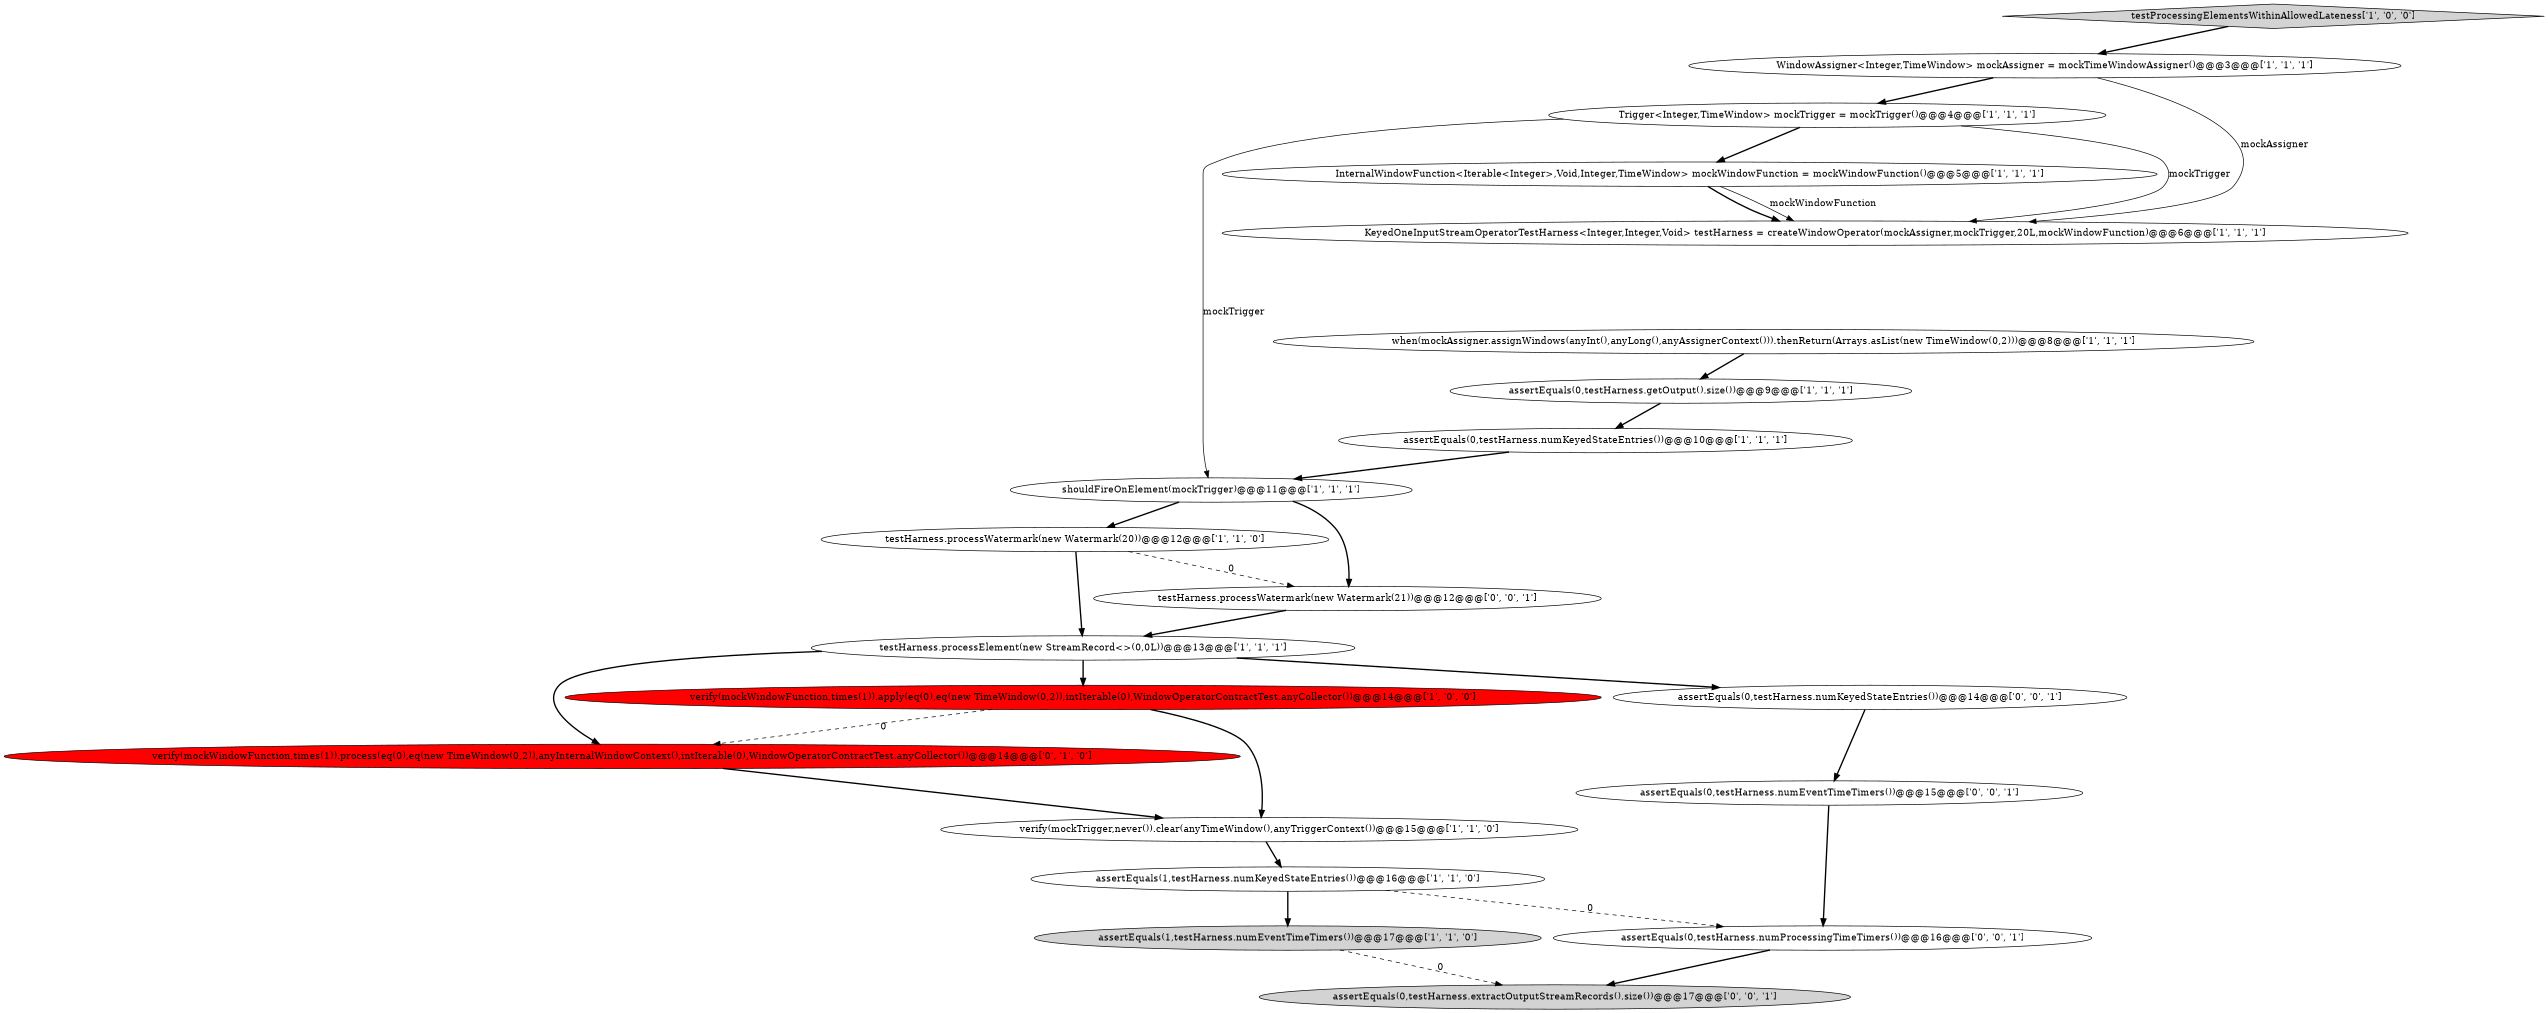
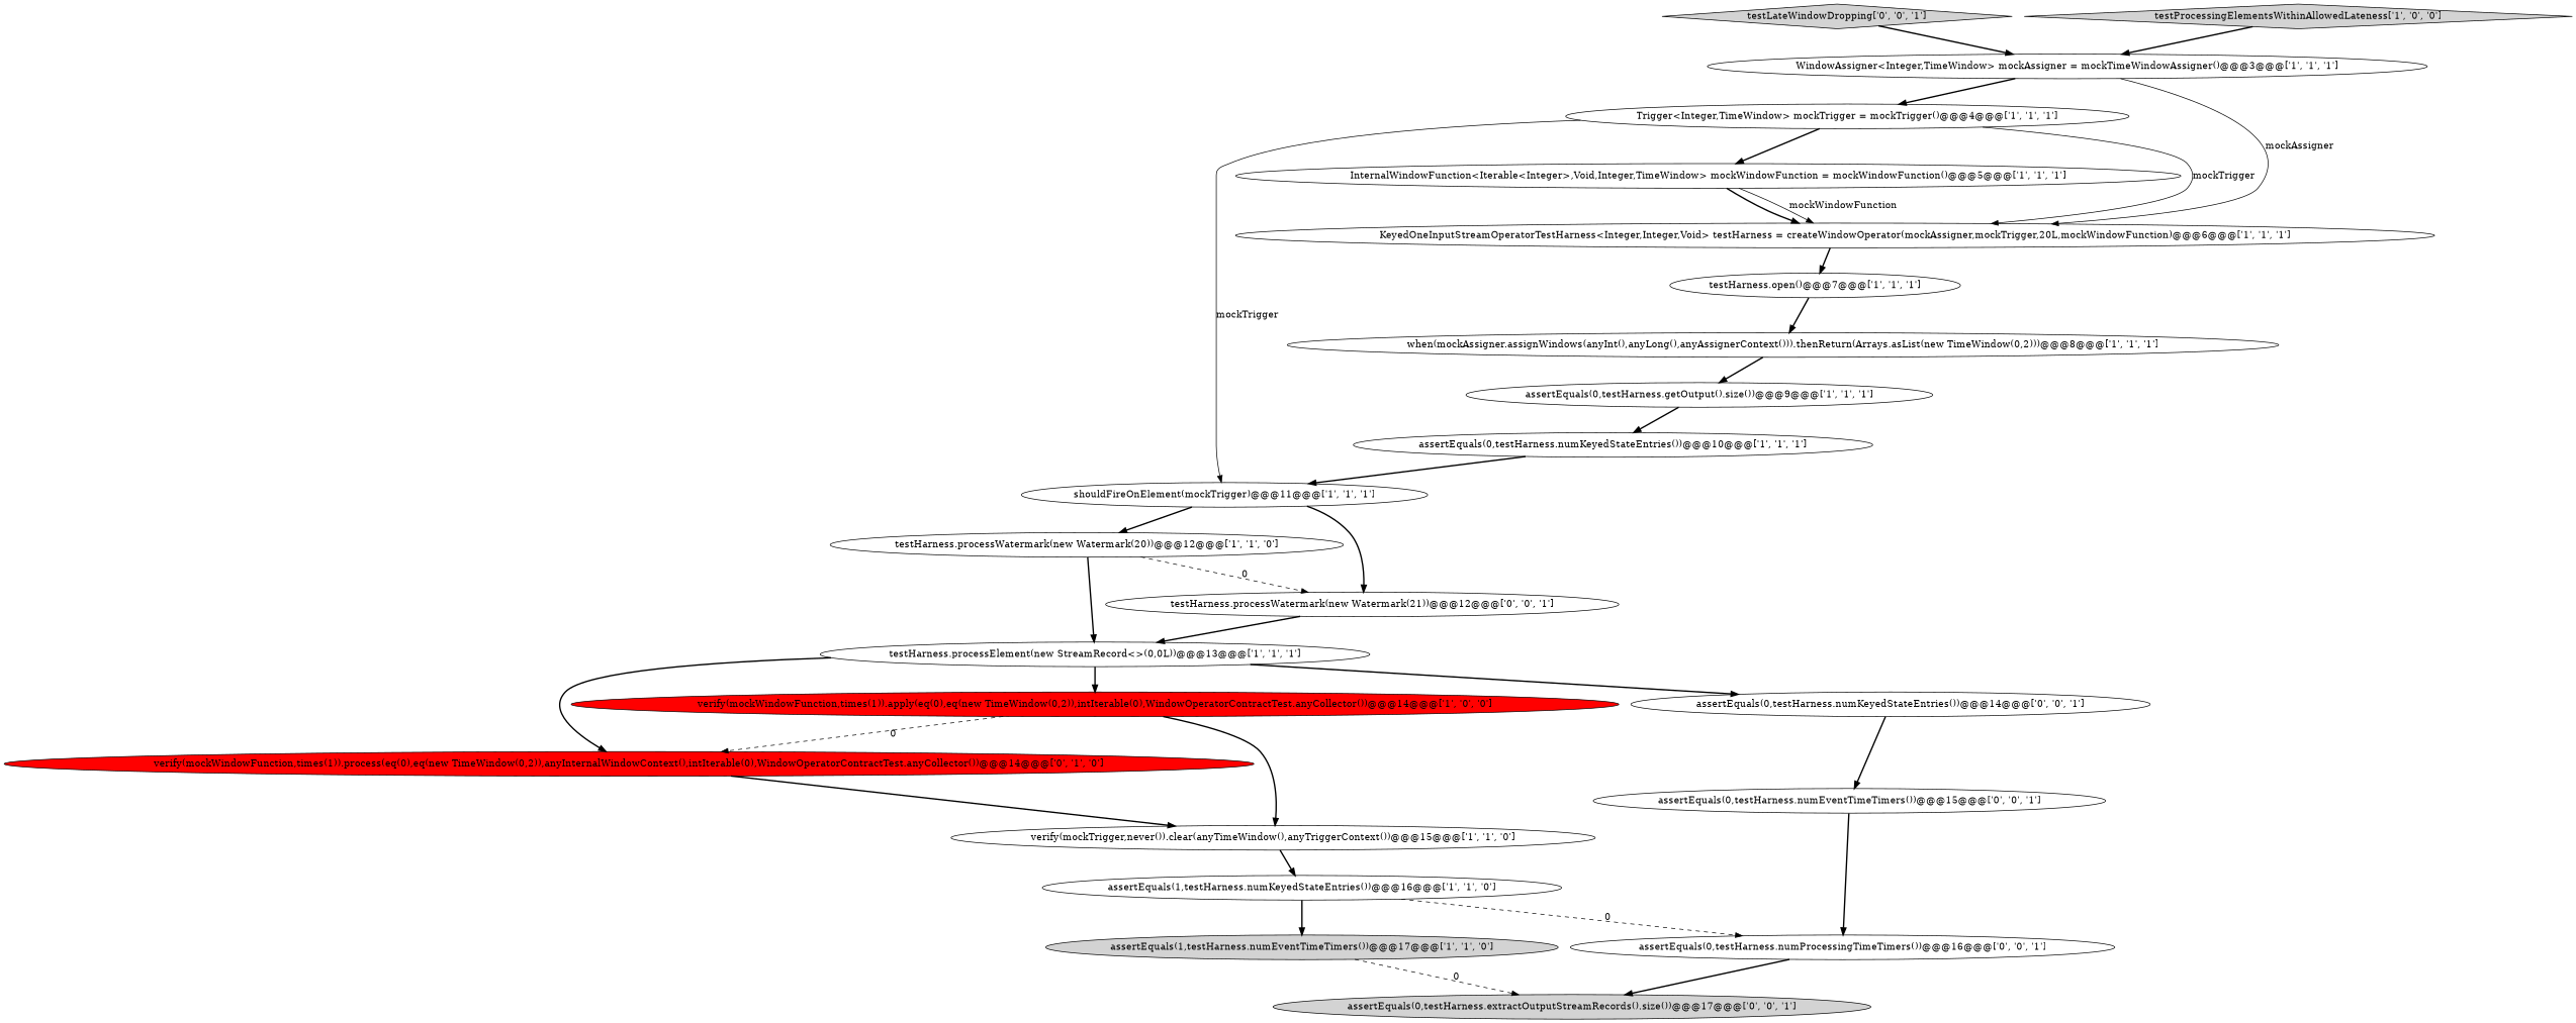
  digraph {
    node [fillcolor=white shape=ellipse style=filled]
    edge [style=bold]
    n1 [label="WindowAssigner<Integer,TimeWindow> mockAssigner = mockTimeWindowAssigner()@@@3@@@['1', '1', '1']"]
    n2 [label="KeyedOneInputStreamOperatorTestHarness<Integer,Integer,Void> testHarness = createWindowOperator(mockAssigner,mockTrigger,20L,mockWindowFunction)@@@6@@@['1', '1', '1']"]
    n3 [label="Trigger<Integer,TimeWindow> mockTrigger = mockTrigger()@@@4@@@['1', '1', '1']"]
+   n4 [label="testHarness.open()@@@7@@@['1', '1', '1']"]
    n5 [label="shouldFireOnElement(mockTrigger)@@@11@@@['1', '1', '1']"]
    n6 [label="InternalWindowFunction<Iterable<Integer>,Void,Integer,TimeWindow> mockWindowFunction = mockWindowFunction()@@@5@@@['1', '1', '1']"]
    n7 [label="assertEquals(0,testHarness.numEventTimeTimers())@@@15@@@['0', '0', '1']"]
    n8 [label="assertEquals(0,testHarness.numProcessingTimeTimers())@@@16@@@['0', '0', '1']"]
    n9 [fillcolor=lightgray label="assertEquals(0,testHarness.extractOutputStreamRecords().size())@@@17@@@['0', '0', '1']"]
    n10 [label="assertEquals(0,testHarness.getOutput().size())@@@9@@@['1', '1', '1']"]
    n11 [label="assertEquals(0,testHarness.numKeyedStateEntries())@@@10@@@['1', '1', '1']"]
    n12 [label="verify(mockTrigger,never()).clear(anyTimeWindow(),anyTriggerContext())@@@15@@@['1', '1', '0']"]
    n13 [label="assertEquals(1,testHarness.numKeyedStateEntries())@@@16@@@['1', '1', '0']"]
    n14 [fillcolor=lightgray label="assertEquals(1,testHarness.numEventTimeTimers())@@@17@@@['1', '1', '0']"]
    n15 [label="testHarness.processWatermark(new Watermark(20))@@@12@@@['1', '1', '0']"]
    n16 [label="testHarness.processElement(new StreamRecord<>(0,0L))@@@13@@@['1', '1', '1']"]
    n17 [label="testHarness.processWatermark(new Watermark(21))@@@12@@@['0', '0', '1']"]
    n18 [fillcolor=red label="verify(mockWindowFunction,times(1)).apply(eq(0),eq(new TimeWindow(0,2)),intIterable(0),WindowOperatorContractTest.anyCollector())@@@14@@@['1', '0', '0']"]
    n19 [fillcolor=red label="verify(mockWindowFunction,times(1)).process(eq(0),eq(new TimeWindow(0,2)),anyInternalWindowContext(),intIterable(0),WindowOperatorContractTest.anyCollector())@@@14@@@['0', '1', '0']"]
    n20 [label="assertEquals(0,testHarness.numKeyedStateEntries())@@@14@@@['0', '0', '1']"]
    n21 [label="when(mockAssigner.assignWindows(anyInt(),anyLong(),anyAssignerContext())).thenReturn(Arrays.asList(new TimeWindow(0,2)))@@@8@@@['1', '1', '1']"]
+   n22 [fillcolor=lightgray label="testLateWindowDropping['0', '0', '1']" shape=diamond]
    n23 [fillcolor=lightgray label="testProcessingElementsWithinAllowedLateness['1', '0', '0']" shape=diamond]
    n1 -> n2 [label=mockAssigner style=solid]
    n1 -> n3
+   n2 -> n4
    n3 -> n2 [label=mockTrigger style=solid]
    n3 -> n5 [label=mockTrigger style=solid]
    n3 -> n6
+   n4 -> n21
    n5 -> n15
    n5 -> n17
    n6 -> n2
    n6 -> n2 [label=mockWindowFunction style=solid]
    n7 -> n8
    n8 -> n9
    n10 -> n11
    n11 -> n5
    n12 -> n13
    n13 -> n8 [label=0 style=dashed]
    n13 -> n14
    n14 -> n9 [label=0 style=dashed]
    n15 -> n16
    n15 -> n17 [label=0 style=dashed]
    n16 -> n18
    n16 -> n19
    n16 -> n20
    n17 -> n16
    n18 -> n12
    n18 -> n19 [label=0 style=dashed]
    n19 -> n12
    n20 -> n7
    n21 -> n10
+   n22 -> n1
    n23 -> n1
  }
